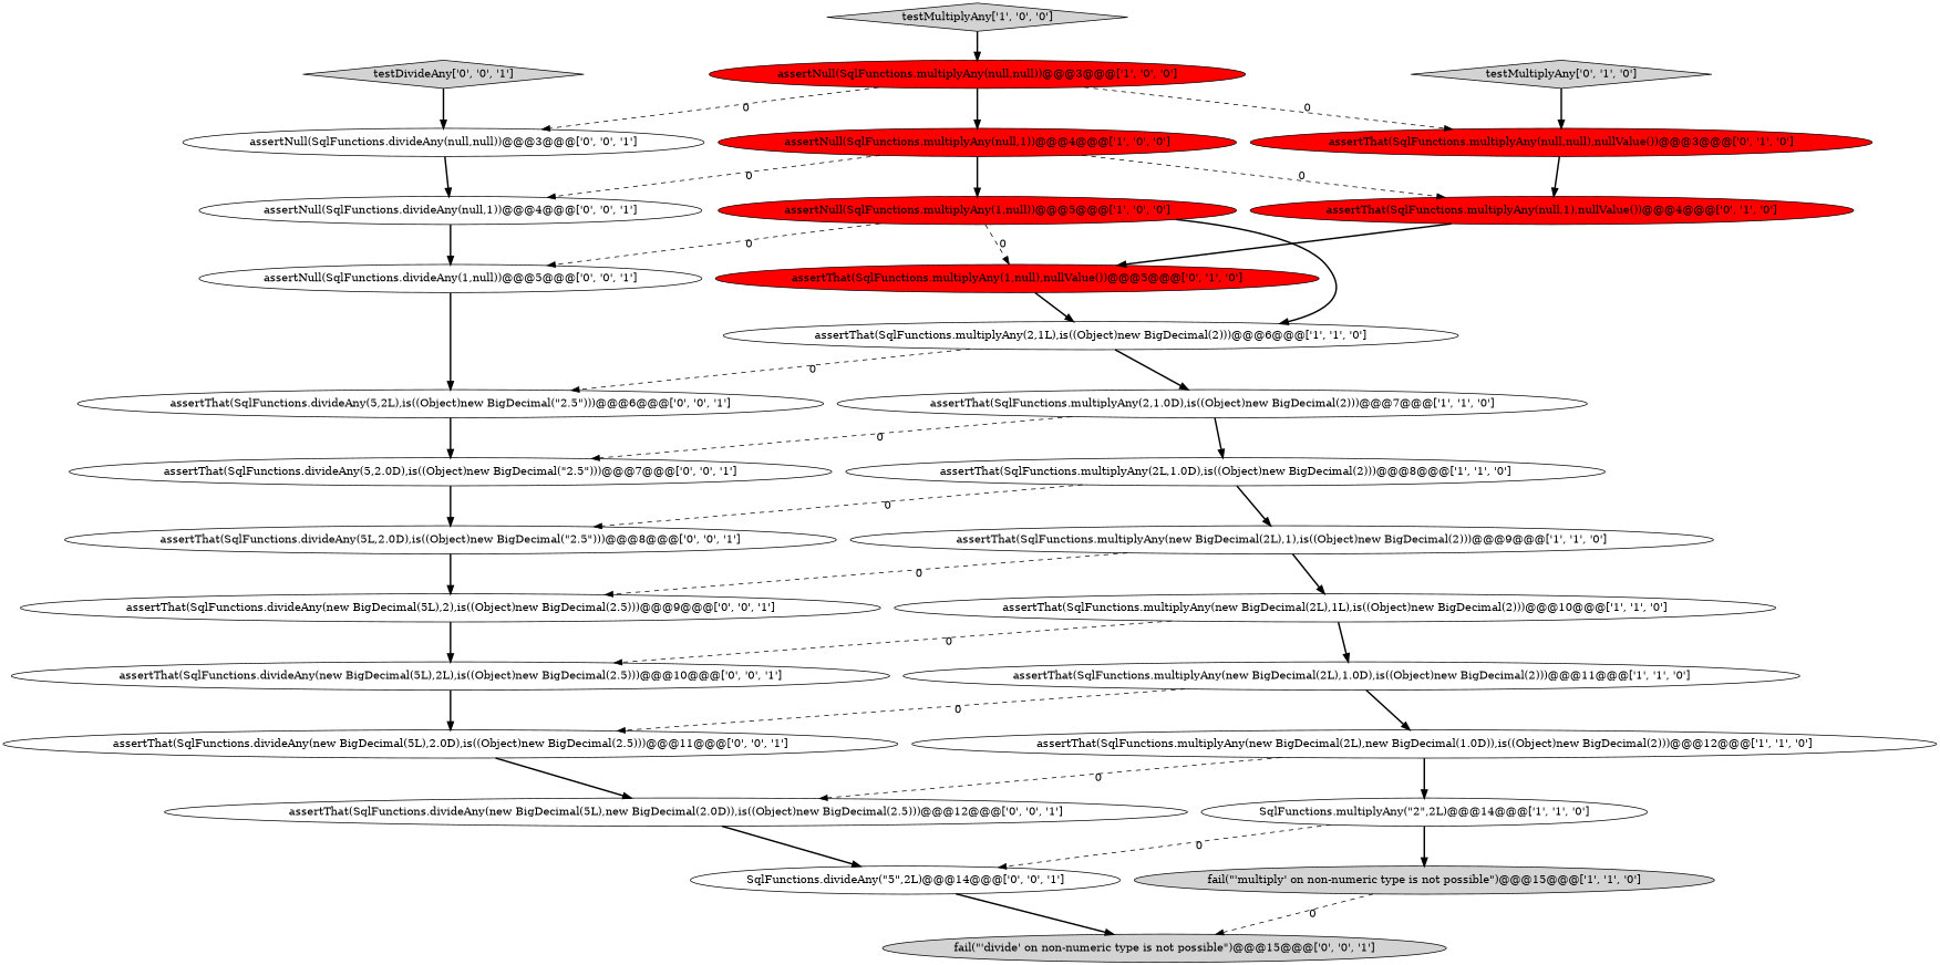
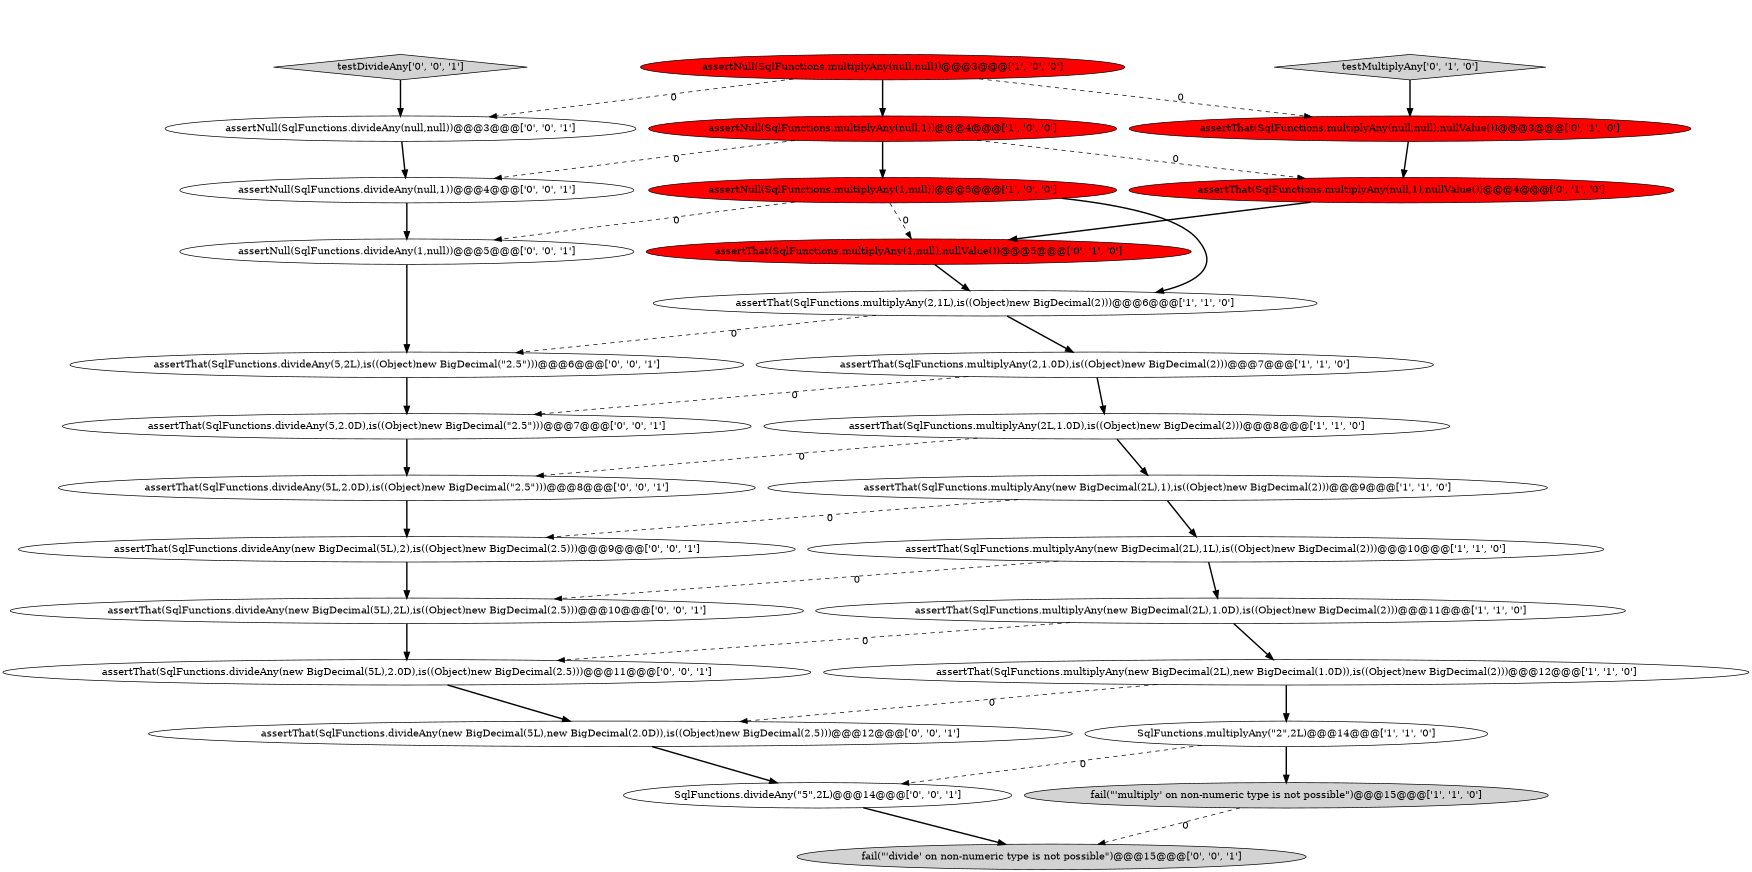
  digraph {
    node [fillcolor=white shape=ellipse style=filled]
    edge [style=bold]
    n1 [label="assertThat(SqlFunctions.divideAny(new BigDecimal(5L),2),is((Object)new BigDecimal(2.5)))@@@9@@@['0', '0', '1']"]
    n2 [label="assertThat(SqlFunctions.divideAny(new BigDecimal(5L),2L),is((Object)new BigDecimal(2.5)))@@@10@@@['0', '0', '1']"]
    n3 [fillcolor=lightgray label="fail(\"'divide' on non-numeric type is not possible\")@@@15@@@['0', '0', '1']"]
-   n4 [fillcolor=lightgray label="testMultiplyAny['1', '0', '0']" shape=diamond]
    n5 [fillcolor=red label="assertNull(SqlFunctions.multiplyAny(null,null))@@@3@@@['1', '0', '0']"]
    n6 [label="assertThat(SqlFunctions.divideAny(new BigDecimal(5L),2.0D),is((Object)new BigDecimal(2.5)))@@@11@@@['0', '0', '1']"]
    n7 [label="assertThat(SqlFunctions.divideAny(new BigDecimal(5L),new BigDecimal(2.0D)),is((Object)new BigDecimal(2.5)))@@@12@@@['0', '0', '1']"]
    n8 [label="assertThat(SqlFunctions.divideAny(5,2.0D),is((Object)new BigDecimal(\"2.5\")))@@@7@@@['0', '0', '1']"]
    n9 [label="assertThat(SqlFunctions.divideAny(5L,2.0D),is((Object)new BigDecimal(\"2.5\")))@@@8@@@['0', '0', '1']"]
    n10 [fillcolor=lightgray label="testMultiplyAny['0', '1', '0']" shape=diamond]
    n11 [fillcolor=red label="assertThat(SqlFunctions.multiplyAny(null,null),nullValue())@@@3@@@['0', '1', '0']"]
    n12 [label="assertThat(SqlFunctions.multiplyAny(new BigDecimal(2L),1.0D),is((Object)new BigDecimal(2)))@@@11@@@['1', '1', '0']"]
    n13 [label="assertThat(SqlFunctions.multiplyAny(new BigDecimal(2L),new BigDecimal(1.0D)),is((Object)new BigDecimal(2)))@@@12@@@['1', '1', '0']"]
    n14 [label="SqlFunctions.divideAny(\"5\",2L)@@@14@@@['0', '0', '1']"]
    n15 [fillcolor=lightgray label="testDivideAny['0', '0', '1']" shape=diamond]
    n16 [label="assertNull(SqlFunctions.divideAny(null,null))@@@3@@@['0', '0', '1']"]
    n17 [label="assertNull(SqlFunctions.divideAny(null,1))@@@4@@@['0', '0', '1']"]
    n18 [label="assertNull(SqlFunctions.divideAny(1,null))@@@5@@@['0', '0', '1']"]
    n19 [label="assertThat(SqlFunctions.divideAny(5,2L),is((Object)new BigDecimal(\"2.5\")))@@@6@@@['0', '0', '1']"]
    n20 [fillcolor=red label="assertThat(SqlFunctions.multiplyAny(1,null),nullValue())@@@5@@@['0', '1', '0']"]
    n21 [label="assertThat(SqlFunctions.multiplyAny(2,1L),is((Object)new BigDecimal(2)))@@@6@@@['1', '1', '0']"]
    n22 [label="assertThat(SqlFunctions.multiplyAny(new BigDecimal(2L),1L),is((Object)new BigDecimal(2)))@@@10@@@['1', '1', '0']"]
    n23 [fillcolor=red label="assertNull(SqlFunctions.multiplyAny(null,1))@@@4@@@['1', '0', '0']"]
    n24 [fillcolor=red label="assertNull(SqlFunctions.multiplyAny(1,null))@@@5@@@['1', '0', '0']"]
    n25 [fillcolor=red label="assertThat(SqlFunctions.multiplyAny(null,1),nullValue())@@@4@@@['0', '1', '0']"]
    n26 [label="assertThat(SqlFunctions.multiplyAny(2,1.0D),is((Object)new BigDecimal(2)))@@@7@@@['1', '1', '0']"]
    n27 [label="assertThat(SqlFunctions.multiplyAny(new BigDecimal(2L),1),is((Object)new BigDecimal(2)))@@@9@@@['1', '1', '0']"]
    n28 [fillcolor=lightgray label="fail(\"'multiply' on non-numeric type is not possible\")@@@15@@@['1', '1', '0']"]
    n29 [label="assertThat(SqlFunctions.multiplyAny(2L,1.0D),is((Object)new BigDecimal(2)))@@@8@@@['1', '1', '0']"]
    n30 [label="SqlFunctions.multiplyAny(\"2\",2L)@@@14@@@['1', '1', '0']"]
    n1 -> n2
    n2 -> n6
-   n4 -> n5
    n5 -> n11 [label=0 style=dashed]
    n5 -> n16 [label=0 style=dashed]
    n5 -> n23
    n6 -> n7
    n7 -> n14
    n8 -> n9
    n9 -> n1
    n10 -> n11
    n11 -> n25
    n12 -> n6 [label=0 style=dashed]
    n12 -> n13
    n13 -> n7 [label=0 style=dashed]
    n13 -> n30
    n14 -> n3
    n15 -> n16
    n16 -> n17
    n17 -> n18
    n18 -> n19
    n19 -> n8
    n20 -> n21
    n21 -> n19 [label=0 style=dashed]
    n21 -> n26
    n22 -> n2 [label=0 style=dashed]
    n22 -> n12
    n23 -> n17 [label=0 style=dashed]
    n23 -> n24
    n23 -> n25 [label=0 style=dashed]
    n24 -> n18 [label=0 style=dashed]
    n24 -> n20 [label=0 style=dashed]
    n24 -> n21
    n25 -> n20
    n26 -> n8 [label=0 style=dashed]
    n26 -> n29
    n27 -> n1 [label=0 style=dashed]
    n27 -> n22
    n28 -> n3 [label=0 style=dashed]
    n29 -> n9 [label=0 style=dashed]
    n29 -> n27
    n30 -> n14 [label=0 style=dashed]
    n30 -> n28
  }
